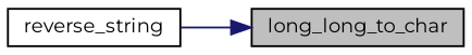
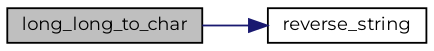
  digraph {
    rankdir=LR
    fontname=Montserrat
    node [color=black fontname=Montserrat fontsize=10 shape=record style=filled]
    n1 [fillcolor=grey75 fontcolor=black height=0.2 label=long_long_to_char width=0.4]
    n2 [fillcolor=white height=0.2 label=reverse_string width=0.4]
-   n2 -> n1 [color=midnightblue fontname=Montserrat fontsize=10 labelfontname=Helvetica labelfontsize=10 style=solid]
+   n1 -> n2 [color=midnightblue fontname=Montserrat fontsize=10 labelfontname=Helvetica labelfontsize=10 style=solid]
  }
